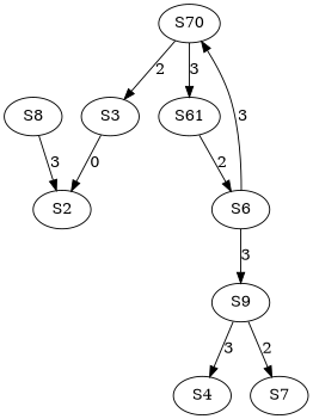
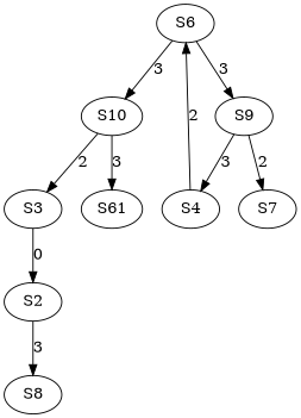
  strict digraph {
    S3
    S2
    S8
-   S10 [label=S70]
+   S10
    n5 [label=S61]
    S4
    S6
    S9
    S7
    S3 -> S2 [label=0]
-   S8 -> S2 [label=3]
+   S2 -> S8 [label=3]
    S10 -> S3 [label=2]
    S10 -> n5 [label=3]
-   n5 -> S6 [label=2]
+   S4 -> S6 [label=2]
    S6 -> S10 [label=3]
    S6 -> S9 [label=3]
    S9 -> S4 [label=3]
    S9 -> S7 [label=2]
  }
